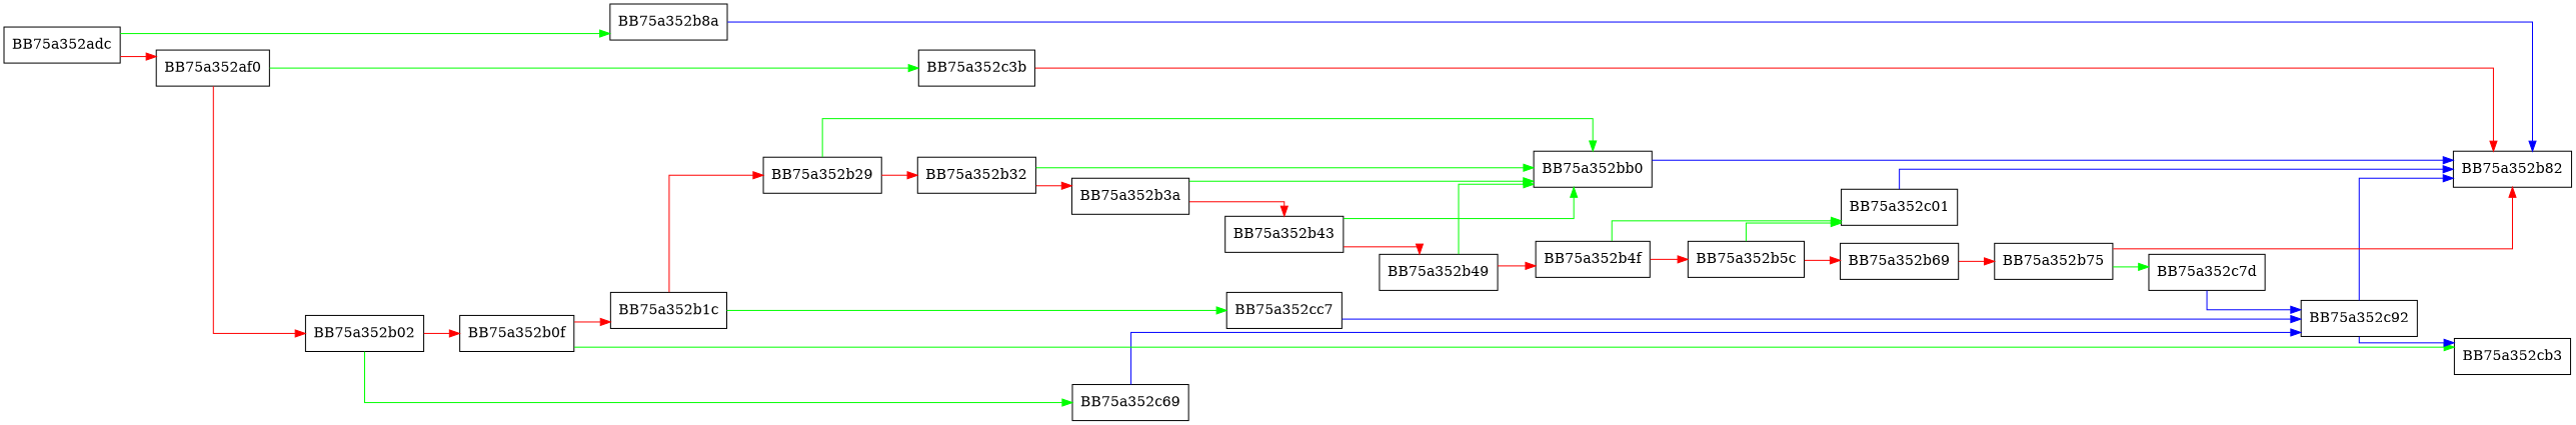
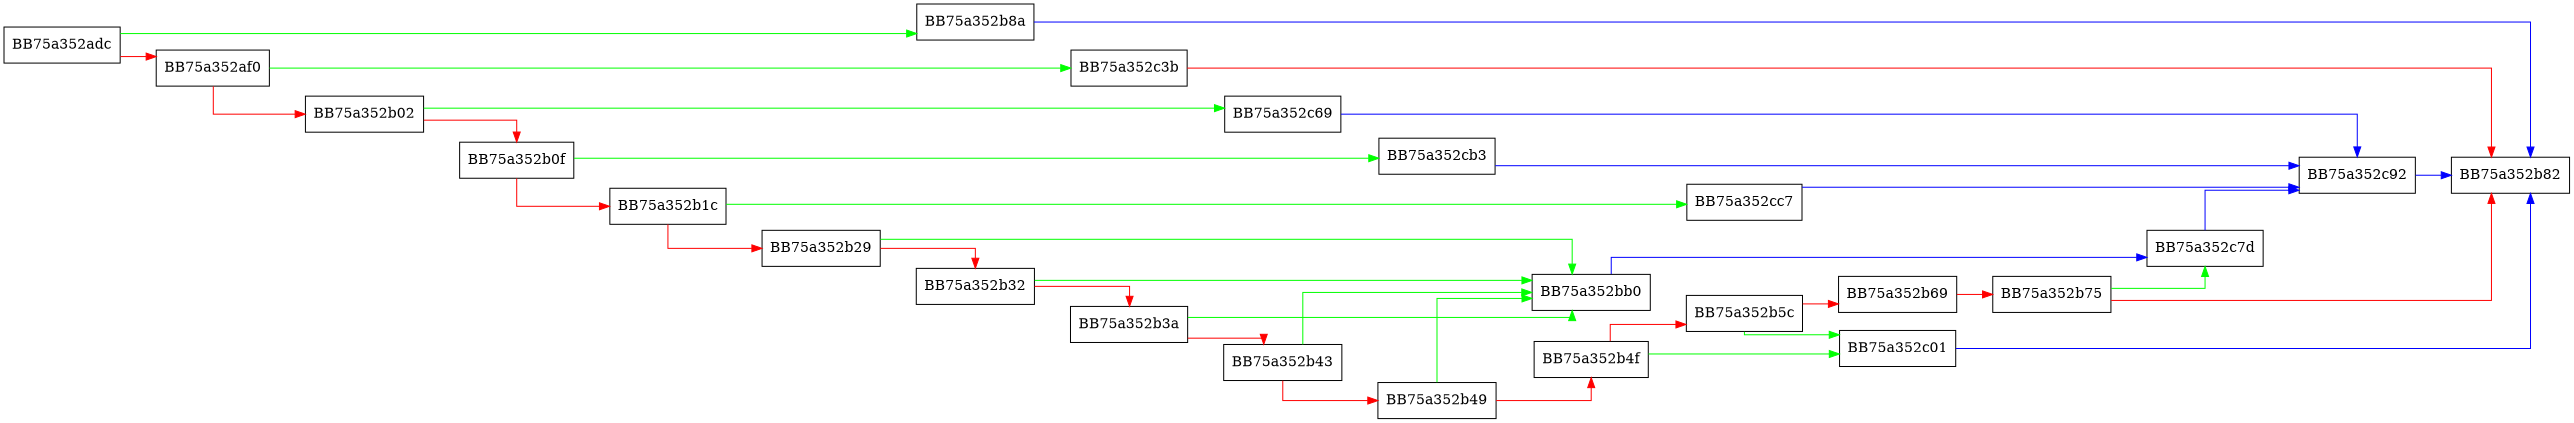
  digraph {
    fontname="DejaVu Serif"
    rankdir=LR
    splines=ortho
    node [fontname="DejaVu Serif" shape=box]
    edge [color=red fontname="DejaVu Serif"]
    BB75a352adc
    BB75a352b8a
    BB75a352af0
    BB75a352b82
    BB75a352c3b
    BB75a352b02
    BB75a352c69
    BB75a352b0f
    BB75a352c92
    BB75a352cb3
    BB75a352b1c
    BB75a352cc7
    BB75a352b29
    BB75a352bb0
    BB75a352b32
    BB75a352b3a
    BB75a352b43
    BB75a352b49
    BB75a352b4f
    BB75a352c01
    BB75a352b5c
    BB75a352b69
    BB75a352b75
    BB75a352c7d
    BB75a352adc -> BB75a352b8a [color=green]
    BB75a352adc -> BB75a352af0
    BB75a352b8a -> BB75a352b82 [color=blue]
    BB75a352af0 -> BB75a352c3b [color=green]
    BB75a352af0 -> BB75a352b02
    BB75a352c3b -> BB75a352b82
    BB75a352b02 -> BB75a352c69 [color=green]
    BB75a352b02 -> BB75a352b0f
    BB75a352c69 -> BB75a352c92 [color=blue]
    BB75a352b0f -> BB75a352cb3 [color=green]
    BB75a352b0f -> BB75a352b1c
    BB75a352c92 -> BB75a352b82 [color=blue]
-   BB75a352c92 -> BB75a352cb3 [color=blue]
+   BB75a352cb3 -> BB75a352c92 [color=blue]
    BB75a352b1c -> BB75a352cc7 [color=green]
    BB75a352b1c -> BB75a352b29
    BB75a352cc7 -> BB75a352c92 [color=blue]
    BB75a352b29 -> BB75a352bb0 [color=green]
    BB75a352b29 -> BB75a352b32
-   BB75a352bb0 -> BB75a352b82 [color=blue]
+   BB75a352bb0 -> BB75a352c7d [color=blue]
    BB75a352b32 -> BB75a352bb0 [color=green]
    BB75a352b32 -> BB75a352b3a
    BB75a352b3a -> BB75a352bb0 [color=green]
    BB75a352b3a -> BB75a352b43
    BB75a352b43 -> BB75a352bb0 [color=green]
    BB75a352b43 -> BB75a352b49
    BB75a352b49 -> BB75a352bb0 [color=green]
    BB75a352b49 -> BB75a352b4f
    BB75a352b4f -> BB75a352c01 [color=green]
    BB75a352b4f -> BB75a352b5c
    BB75a352c01 -> BB75a352b82 [color=blue]
    BB75a352b5c -> BB75a352c01 [color=green]
    BB75a352b5c -> BB75a352b69
    BB75a352b69 -> BB75a352b75
    BB75a352b75 -> BB75a352b82
    BB75a352b75 -> BB75a352c7d [color=green]
    BB75a352c7d -> BB75a352c92 [color=blue]
  }
